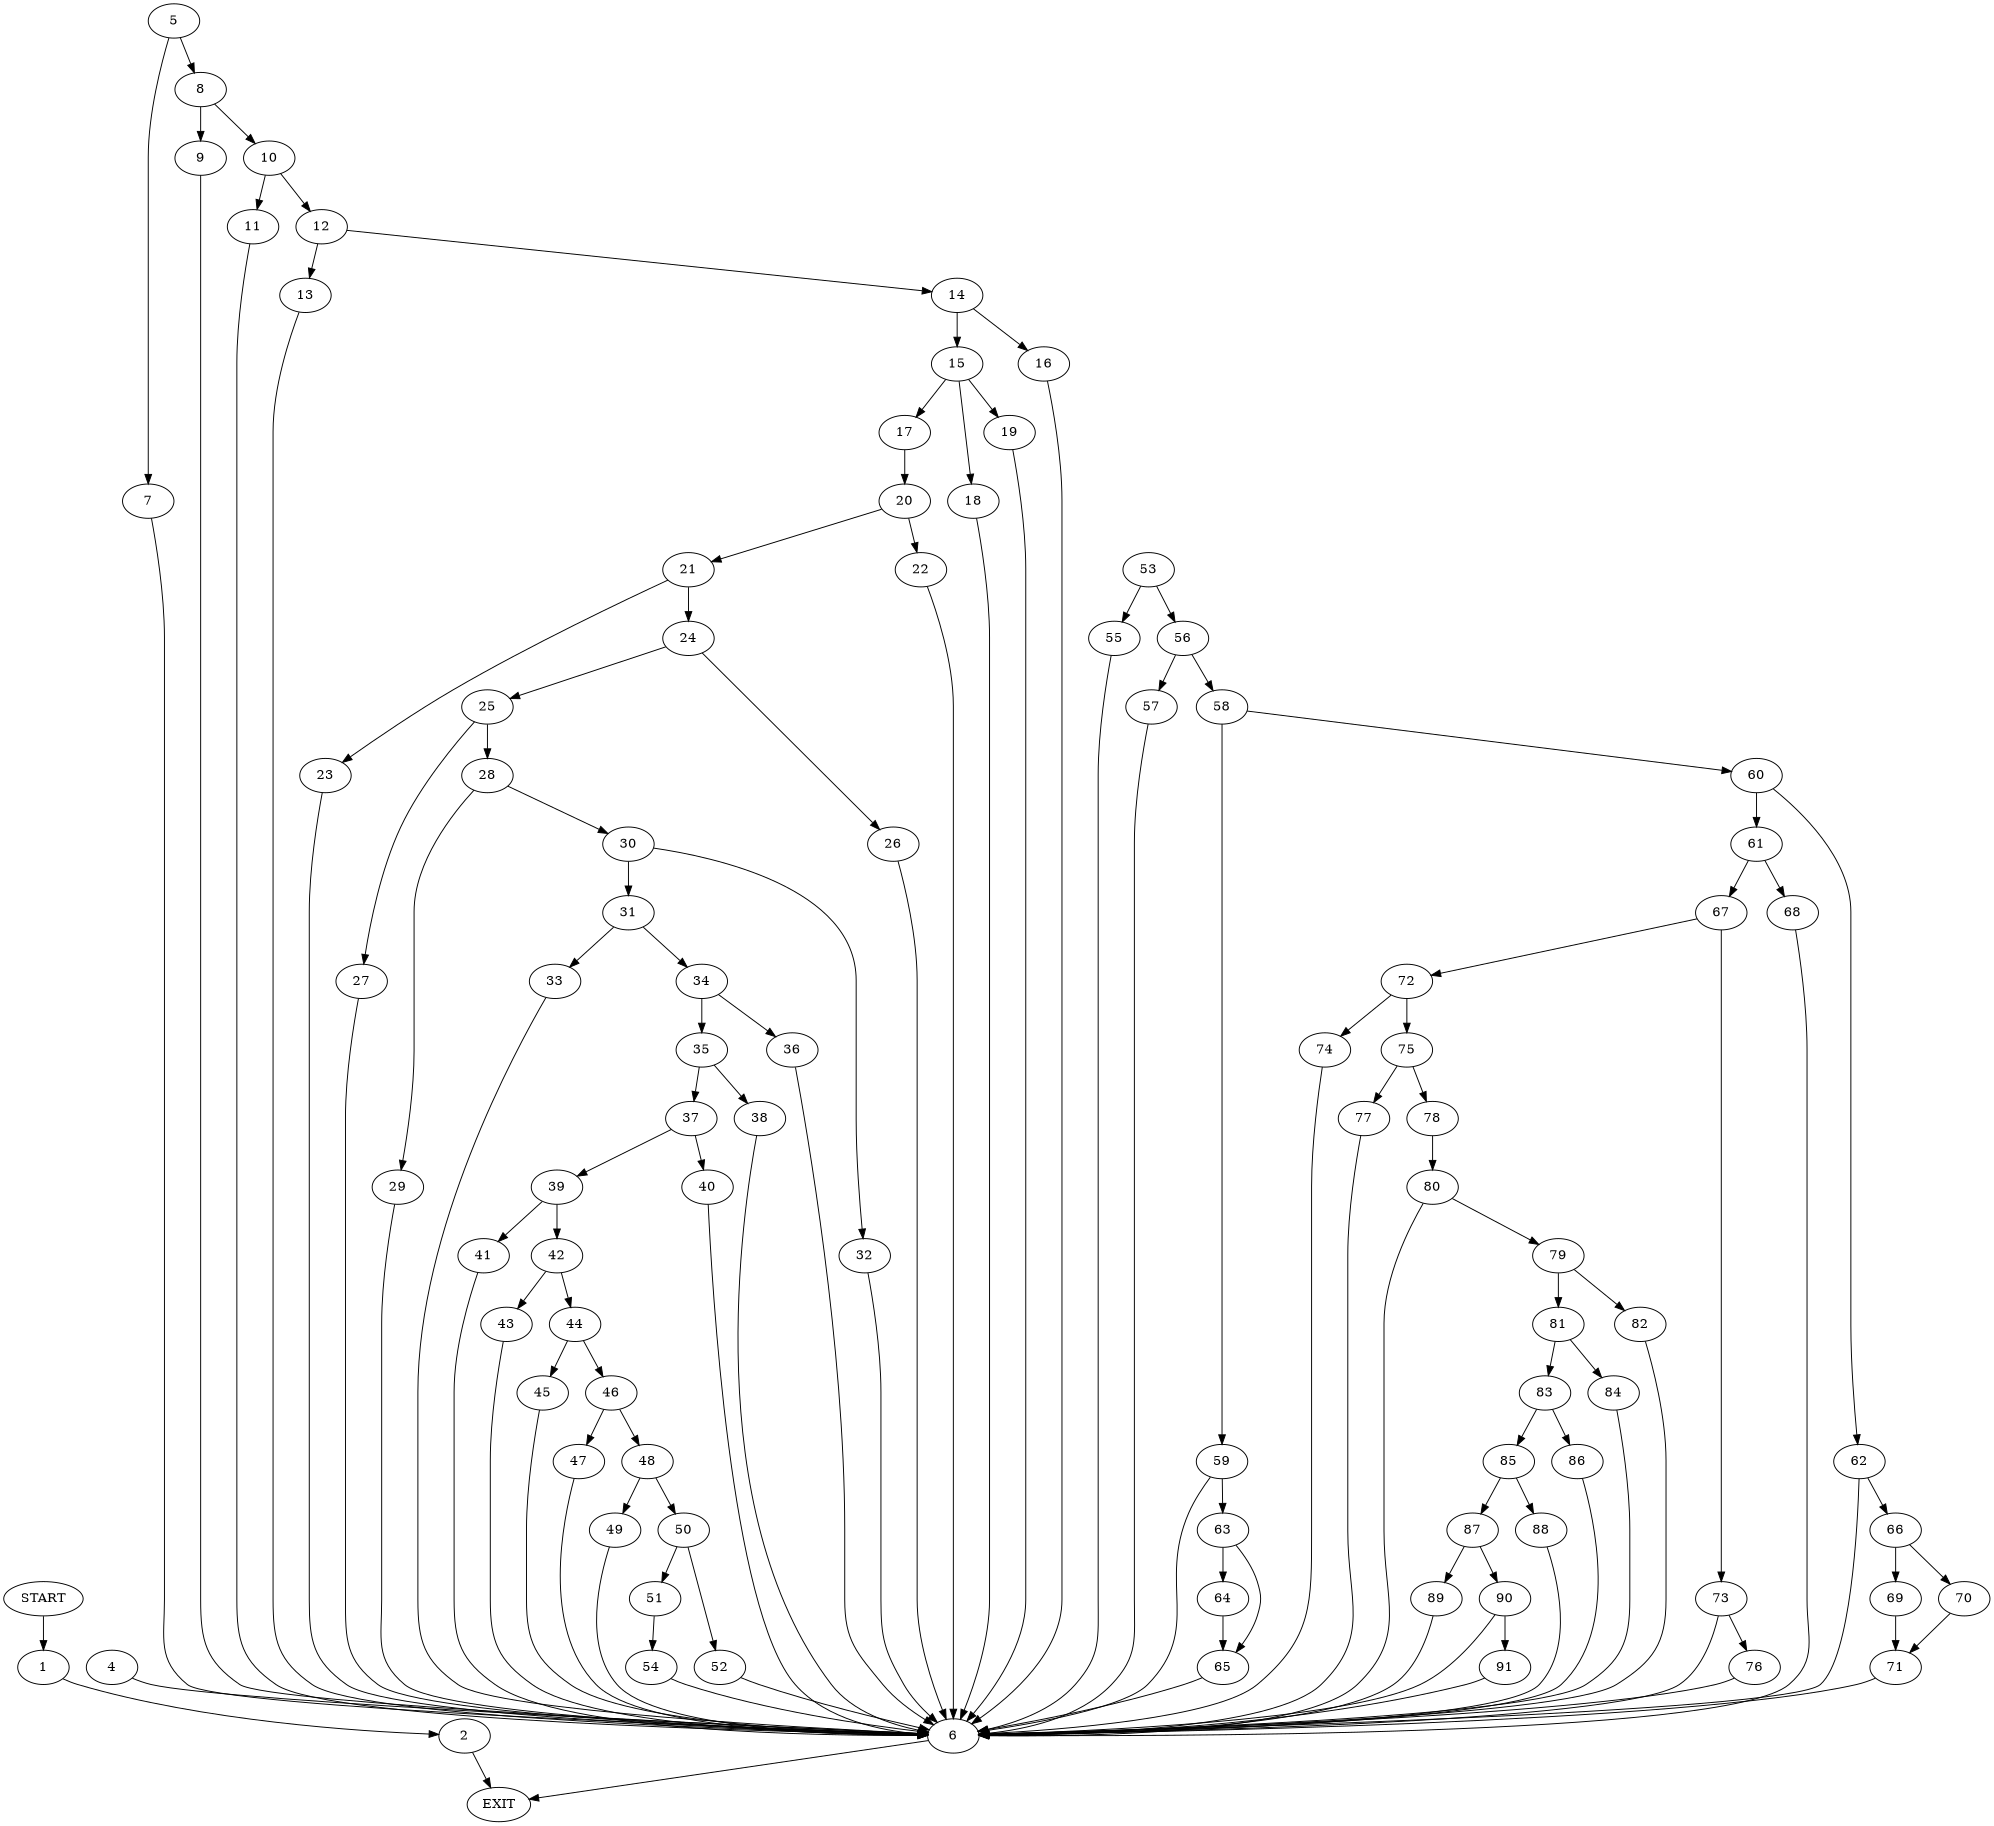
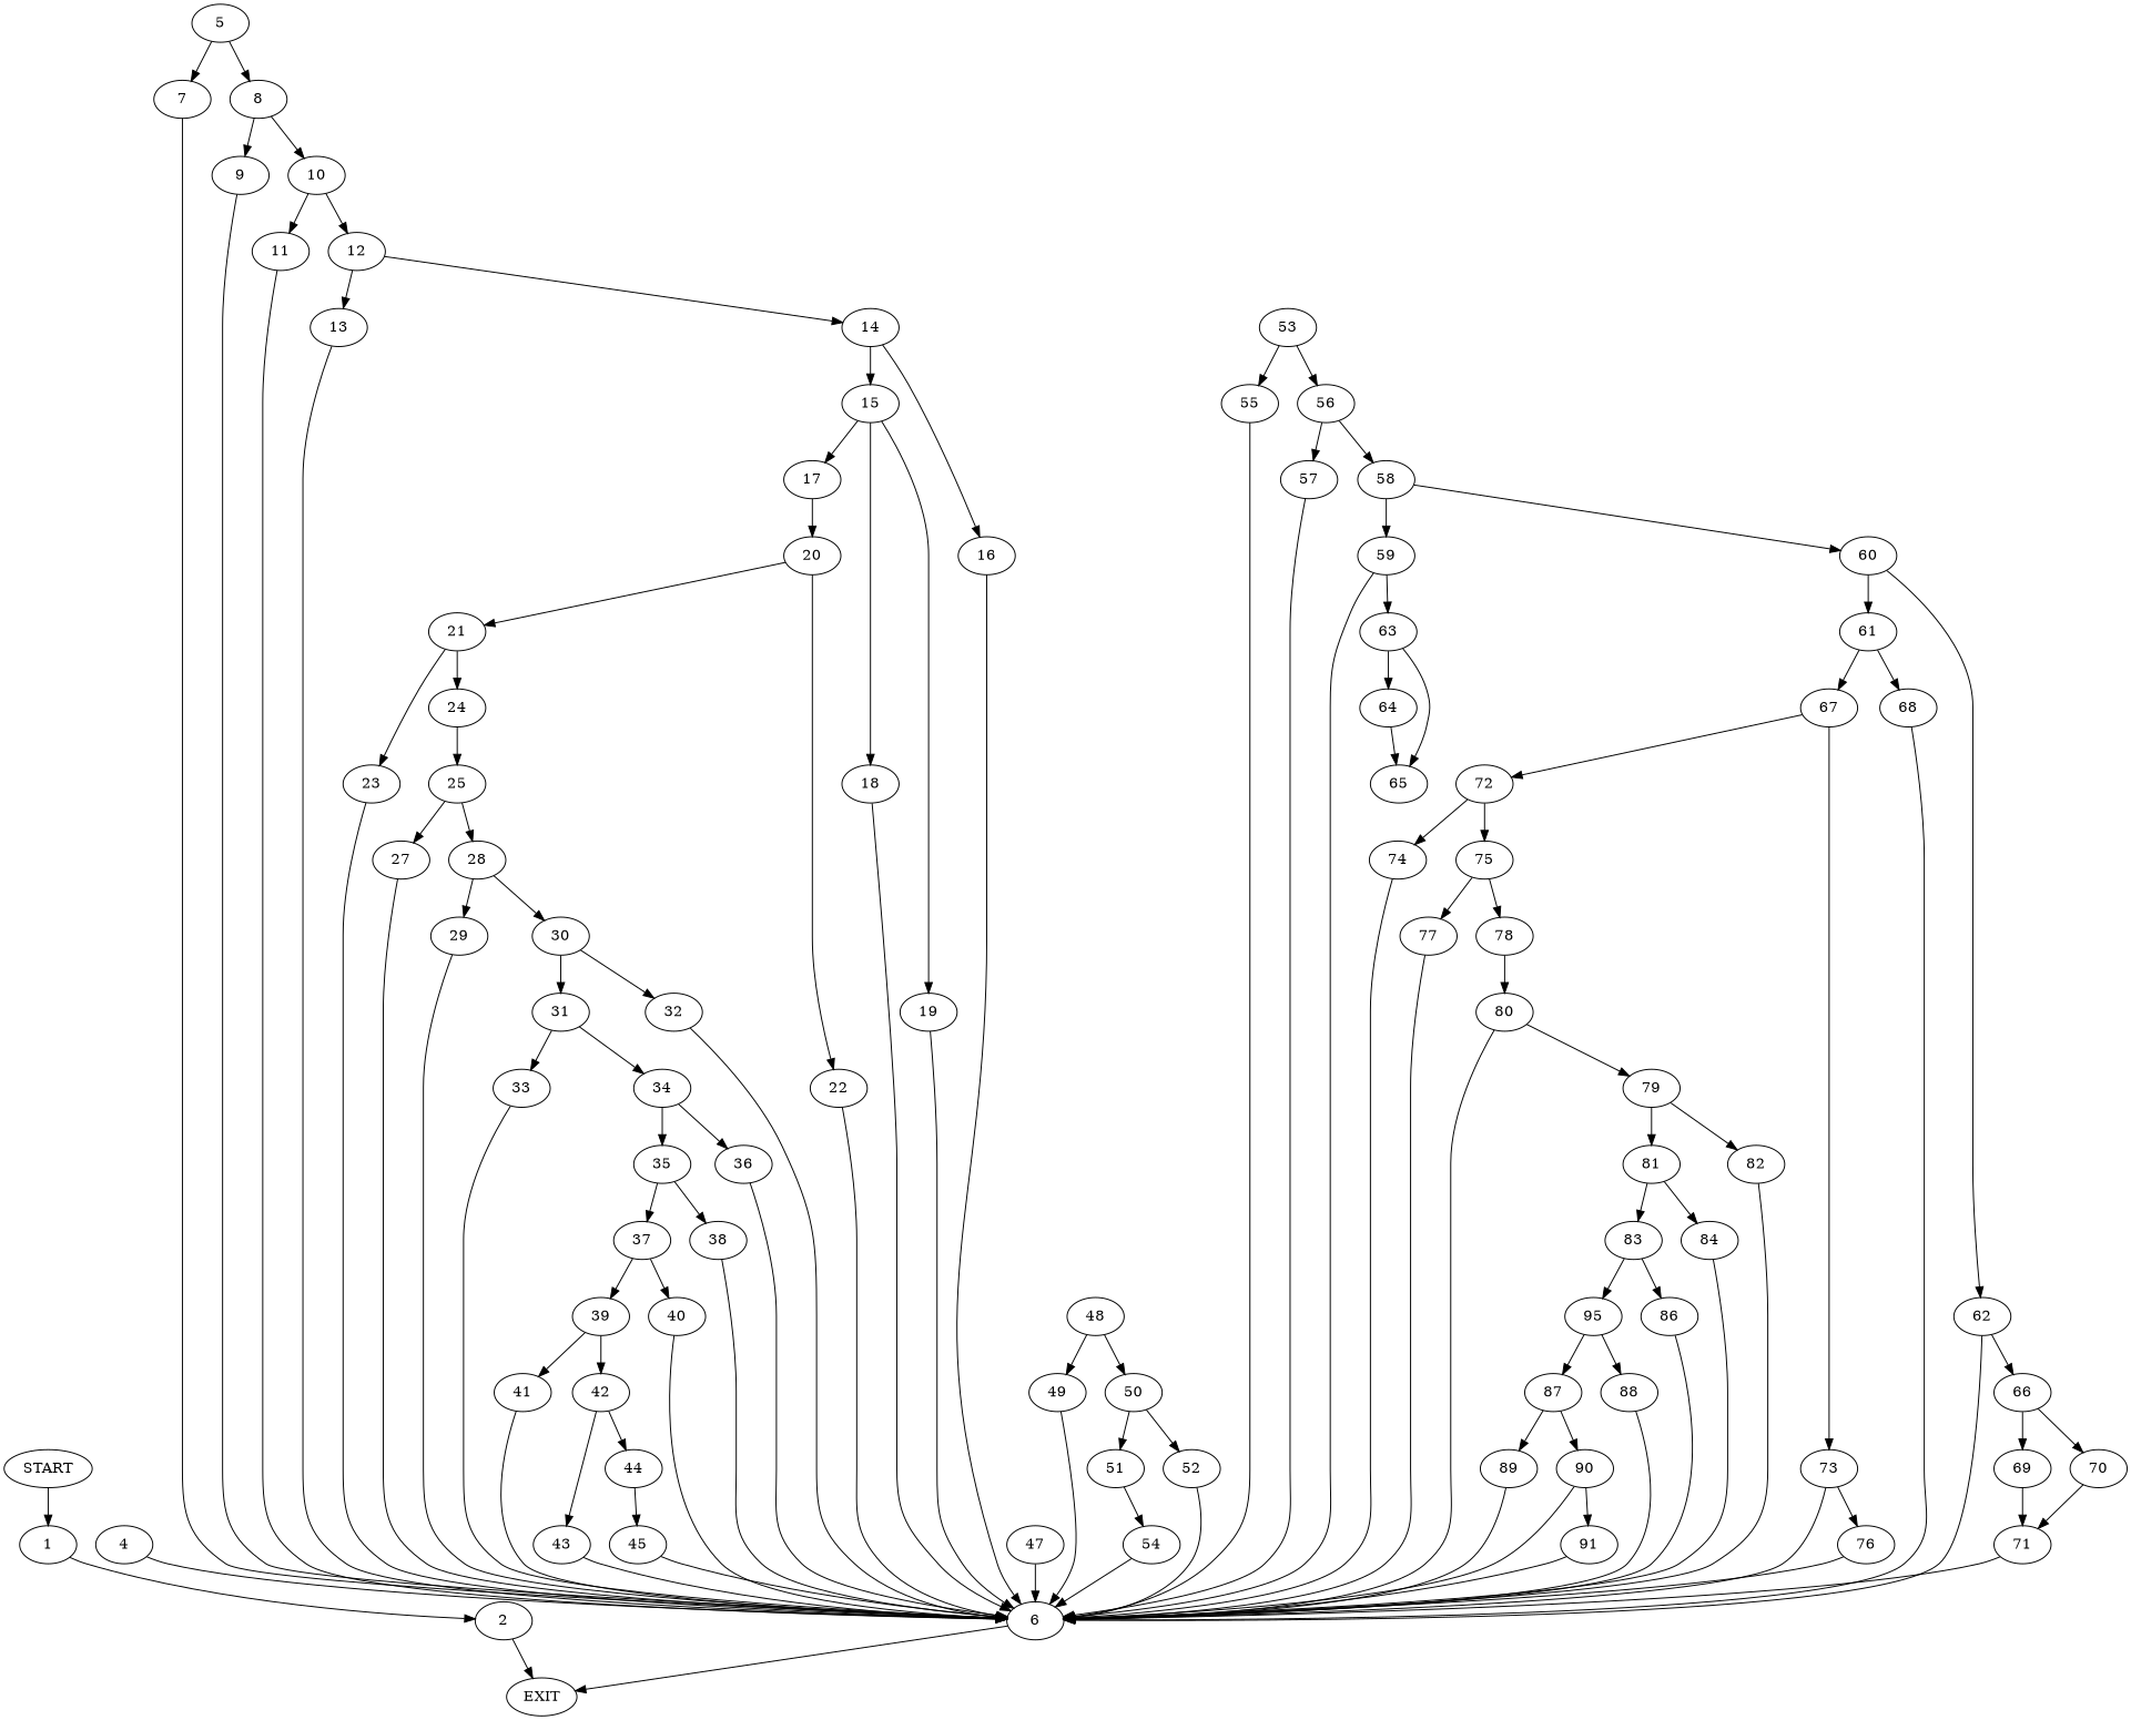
  digraph {
    n1 [label=START]
    1
    2
    n4 [label=EXIT]
    4
    6
    5
    7
    8
    9
    10
    11
    12
    13
    14
    15
    16
    17
    18
    19
    20
    21
    22
    23
    24
    25
-   26
    27
    28
    29
    30
    31
    32
    33
    34
    35
    36
    37
    38
    39
    40
    41
    42
    43
    44
    45
-   46
    47
    48
    49
    50
    51
    52
    54
    53
    55
    56
    57
    58
    59
    60
    63
    61
    62
    64
    65
    67
    68
    66
    72
    73
    69
    70
    71
    74
    75
    76
    77
    78
    80
    79
    81
    82
    83
    84
-   85
+   85 [label=95]
    86
    87
    88
    89
    90
    91
    n1 -> 1
    1 -> 2
    2 -> n4
    4 -> 6
    6 -> n4
    5 -> 7
    5 -> 8
    7 -> 6
    8 -> 9
    8 -> 10
    9 -> 6
    10 -> 11
    10 -> 12
    11 -> 6
    12 -> 13
    12 -> 14
    13 -> 6
    14 -> 15
    14 -> 16
    15 -> 17
    15 -> 18
    15 -> 19
    16 -> 6
    17 -> 20
    18 -> 6
    19 -> 6
    20 -> 21
    20 -> 22
    21 -> 23
    21 -> 24
    22 -> 6
    23 -> 6
    24 -> 25
-   24 -> 26
    25 -> 27
    25 -> 28
-   26 -> 6
    27 -> 6
    28 -> 29
    28 -> 30
    29 -> 6
    30 -> 31
    30 -> 32
    31 -> 33
    31 -> 34
    32 -> 6
    33 -> 6
    34 -> 35
    34 -> 36
    35 -> 37
    35 -> 38
    36 -> 6
    37 -> 39
    37 -> 40
    38 -> 6
    39 -> 41
    39 -> 42
    40 -> 6
    41 -> 6
    42 -> 43
    42 -> 44
    43 -> 6
    44 -> 45
-   44 -> 46
    45 -> 6
-   46 -> 47
-   46 -> 48
    47 -> 6
    48 -> 49
    48 -> 50
    49 -> 6
    50 -> 51
    50 -> 52
    51 -> 54
    52 -> 6
    54 -> 6
    53 -> 55
    53 -> 56
    55 -> 6
    56 -> 57
    56 -> 58
    57 -> 6
    58 -> 59
    58 -> 60
    59 -> 6
    59 -> 63
    60 -> 61
    60 -> 62
    63 -> 64
    63 -> 65
    61 -> 67
    61 -> 68
    62 -> 6
    62 -> 66
    64 -> 65
-   65 -> 6
    67 -> 72
    67 -> 73
    68 -> 6
    66 -> 69
    66 -> 70
    72 -> 74
    72 -> 75
    73 -> 6
    73 -> 76
    69 -> 71
    70 -> 71
    71 -> 6
    74 -> 6
    75 -> 77
    75 -> 78
    76 -> 6
    77 -> 6
    78 -> 80
    80 -> 6
    80 -> 79
    79 -> 81
    79 -> 82
    81 -> 83
    81 -> 84
    82 -> 6
    83 -> 85
    83 -> 86
    84 -> 6
    85 -> 87
    85 -> 88
    86 -> 6
    87 -> 89
    87 -> 90
    88 -> 6
    89 -> 6
    90 -> 6
    90 -> 91
    91 -> 6
  }
